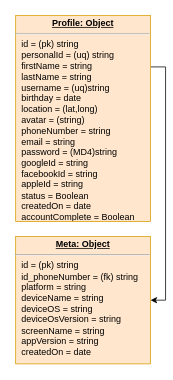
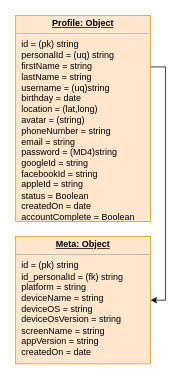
  <mxCell id="0" />
  <mxCell id="1" parent="0" />
  <mxCell id="2" style="edgeStyle=orthogonalEdgeStyle;rounded=0;orthogonalLoop=1;jettySize=auto;html=1;exitX=0;exitY=0.75;exitDx=0;exitDy=0;entryX=0;entryY=0.5;entryDx=0;entryDy=0;" edge="1" parent="1" source="3" target="4"><mxGeometry relative="1" as="geometry" /></mxCell>
  <mxCell id="3" value="&lt;p style=&quot;margin: 4px 0px 0px ; text-align: center&quot;&gt;&lt;b&gt;&lt;u&gt;Profile: Object&lt;/u&gt;&lt;/b&gt;&lt;br&gt;&lt;/p&gt;&lt;hr&gt;&lt;p style=&quot;margin: 0px ; margin-left: 8px&quot;&gt;id = (pk) string&lt;/p&gt;&lt;p style=&quot;margin: 0px ; margin-left: 8px&quot;&gt;personalId = (uq) string&lt;br&gt;firstName = string&lt;br&gt;lastName = string&lt;/p&gt;&lt;p style=&quot;margin: 0px ; margin-left: 8px&quot;&gt;username = (uq)string&lt;br&gt;&lt;/p&gt;&lt;p style=&quot;margin: 0px ; margin-left: 8px&quot;&gt;birthday = date&lt;br&gt;&lt;/p&gt;&lt;p style=&quot;margin: 0px ; margin-left: 8px&quot;&gt;location = (lat,long)&lt;br&gt;&lt;/p&gt;&lt;p style=&quot;margin: 0px ; margin-left: 8px&quot;&gt;avatar = (string)&lt;/p&gt;&lt;p style=&quot;margin: 0px ; margin-left: 8px&quot;&gt;phoneNumber = string&lt;br&gt;&lt;/p&gt;&lt;p style=&quot;margin: 0px ; margin-left: 8px&quot;&gt;email = string&lt;br&gt;&lt;/p&gt;&lt;p style=&quot;margin: 0px ; margin-left: 8px&quot;&gt;password = (MD4)string&lt;br&gt;&lt;/p&gt;&lt;p style=&quot;margin: 0px ; margin-left: 8px&quot;&gt;googleId = string&lt;/p&gt;&lt;p style=&quot;margin: 0px ; margin-left: 8px&quot;&gt;facebookId = string&lt;/p&gt;&lt;p style=&quot;margin: 0px ; margin-left: 8px&quot;&gt;appleId = string&lt;/p&gt;&lt;p style=&quot;margin: 0px ; margin-left: 8px&quot;&gt;status = Boolean&lt;/p&gt;&lt;p style=&quot;margin: 0px ; margin-left: 8px&quot;&gt;createdOn = date&lt;/p&gt;&lt;p style=&quot;margin: 0px ; margin-left: 8px&quot;&gt;&lt;span&gt;accountComplete = Boolean&lt;/span&gt;&lt;br&gt;&lt;/p&gt;" style="verticalAlign=top;align=left;overflow=fill;fontSize=12;fontFamily=Helvetica;html=1;rounded=0;shadow=0;comic=0;labelBackgroundColor=none;strokeWidth=1;direction=west;fillColor=#ffe6cc;strokeColor=#d79b00;" parent="1" vertex="1"><mxGeometry x="20" y="20" width="180" height="275" as="geometry" /></mxCell>
- <mxCell id="4" value="&lt;p style=&quot;margin: 4px 0px 0px ; text-align: center&quot;&gt;&lt;b&gt;&lt;u&gt;Meta: Object&lt;/u&gt;&lt;/b&gt;&lt;br&gt;&lt;/p&gt;&lt;hr&gt;&lt;p style=&quot;margin: 0px ; margin-left: 8px&quot;&gt;id = (pk) string&lt;/p&gt;&lt;p style=&quot;margin: 0px ; margin-left: 8px&quot;&gt;id_phoneNumber = (fk) string&lt;br&gt;platform = string&lt;br&gt;deviceName = string&lt;/p&gt;&lt;p style=&quot;margin: 0px ; margin-left: 8px&quot;&gt;deviceOS = string&lt;/p&gt;&lt;p style=&quot;margin: 0px ; margin-left: 8px&quot;&gt;deviceOsVersion = string&lt;/p&gt;&lt;p style=&quot;margin: 0px ; margin-left: 8px&quot;&gt;screenName = string&lt;/p&gt;&lt;p style=&quot;margin: 0px ; margin-left: 8px&quot;&gt;appVersion = string&lt;/p&gt;&lt;p style=&quot;margin: 0px ; margin-left: 8px&quot;&gt;createdOn = date&lt;/p&gt;" style="verticalAlign=top;align=left;overflow=fill;fontSize=12;fontFamily=Helvetica;html=1;rounded=0;shadow=0;comic=0;labelBackgroundColor=none;strokeWidth=1;direction=west;fillColor=#ffe6cc;strokeColor=#d79b00;" vertex="1" parent="1"><mxGeometry x="20" y="315" width="180" height="170" as="geometry" /></mxCell>
+ <mxCell id="4" value="&lt;p style=&quot;margin: 4px 0px 0px ; text-align: center&quot;&gt;&lt;b&gt;&lt;u&gt;Meta: Object&lt;/u&gt;&lt;/b&gt;&lt;br&gt;&lt;/p&gt;&lt;hr&gt;&lt;p style=&quot;margin: 0px ; margin-left: 8px&quot;&gt;id = (pk) string&lt;/p&gt;&lt;p style=&quot;margin: 0px ; margin-left: 8px&quot;&gt;id_personalId = (fk) string&lt;br&gt;platform = string&lt;br&gt;deviceName = string&lt;/p&gt;&lt;p style=&quot;margin: 0px ; margin-left: 8px&quot;&gt;deviceOS = string&lt;/p&gt;&lt;p style=&quot;margin: 0px ; margin-left: 8px&quot;&gt;deviceOsVersion = string&lt;/p&gt;&lt;p style=&quot;margin: 0px ; margin-left: 8px&quot;&gt;screenName = string&lt;/p&gt;&lt;p style=&quot;margin: 0px ; margin-left: 8px&quot;&gt;appVersion = string&lt;/p&gt;&lt;p style=&quot;margin: 0px ; margin-left: 8px&quot;&gt;createdOn = date&lt;/p&gt;" style="verticalAlign=top;align=left;overflow=fill;fontSize=12;fontFamily=Helvetica;html=1;rounded=0;shadow=0;comic=0;labelBackgroundColor=none;strokeWidth=1;direction=west;fillColor=#ffe6cc;strokeColor=#d79b00;" vertex="1" parent="1"><mxGeometry x="20" y="315" width="180" height="170" as="geometry" /></mxCell>
